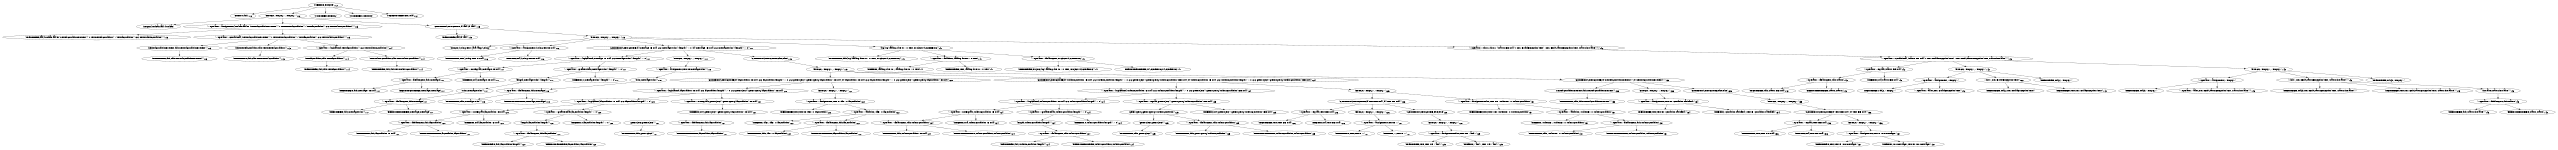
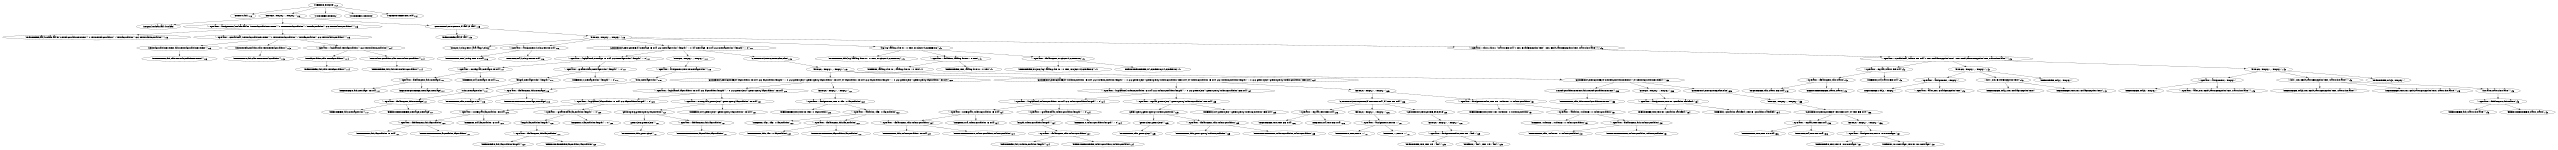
  digraph {
    n1 [label=<(METHOD,execute)<SUB>112</SUB>>]
    n2 [label=<(PARAM,this)<SUB>112</SUB>>]
    n3 [label=<(BLOCK,&lt;empty&gt;,&lt;empty&gt;)<SUB>112</SUB>>]
    n4 [label=<(MODIFIER,PUBLIC)>]
    n5 [label=<(MODIFIER,VIRTUAL)>]
    n6 [label=<(METHOD_RETURN,void)<SUB>112</SUB>>]
    n7 [label=<(LOCAL,boolean fail: boolean)>]
    n8 [label=<(&lt;operator&gt;.assignment,boolean fail = (nestedConditionPresent()) ? testNestedCondition() : (testIfCondition() &amp;&amp; testUnlessCondition()))<SUB>113</SUB>>]
    n9 [label=<(CONTROL_STRUCTURE,if (fail),if (fail))<SUB>115</SUB>>]
    n10 [label=<(IDENTIFIER,fail,boolean fail = (nestedConditionPresent()) ? testNestedCondition() : (testIfCondition() &amp;&amp; testUnlessCondition()))<SUB>113</SUB>>]
    n11 [label=<(&lt;operator&gt;.conditional,(nestedConditionPresent()) ? testNestedCondition() : (testIfCondition() &amp;&amp; testUnlessCondition()))<SUB>113</SUB>>]
    n12 [label=<(IDENTIFIER,fail,if (fail))<SUB>115</SUB>>]
    n13 [label=<(BLOCK,&lt;empty&gt;,&lt;empty&gt;)<SUB>115</SUB>>]
    n14 [label=<(nestedConditionPresent,this.nestedConditionPresent())<SUB>113</SUB>>]
    n15 [label=<(testNestedCondition,this.testNestedCondition())<SUB>113</SUB>>]
    n16 [label=<(&lt;operator&gt;.logicalAnd,testIfCondition() &amp;&amp; testUnlessCondition())<SUB>114</SUB>>]
    n17 [label=<(IDENTIFIER,this,this.nestedConditionPresent())<SUB>113</SUB>>]
    n18 [label=<(IDENTIFIER,this,this.testNestedCondition())<SUB>113</SUB>>]
    n19 [label=<(testIfCondition,this.testIfCondition())<SUB>114</SUB>>]
    n20 [label=<(testUnlessCondition,this.testUnlessCondition())<SUB>114</SUB>>]
    n21 [label=<(IDENTIFIER,this,this.testIfCondition())<SUB>114</SUB>>]
    n22 [label=<(IDENTIFIER,this,this.testUnlessCondition())<SUB>114</SUB>>]
    n23 [label=<(LOCAL,String text: java.lang.String)>]
    n24 [label=<(&lt;operator&gt;.assignment,String text = null)<SUB>116</SUB>>]
    n25 [label=<(CONTROL_STRUCTURE,if (message != null &amp;&amp; message.trim().length() &gt; 0),if (message != null &amp;&amp; message.trim().length() &gt; 0))<SUB>117</SUB>>]
    n26 [label=<(log,log(&quot;failing due to &quot; + text, Project.MSG_DEBUG))<SUB>141</SUB>>]
    n27 [label=<(&lt;operator&gt;.throw,throw ((status == null) ? new BuildException(text) : new ExitStatusException(text, status.intValue()));)<SUB>142</SUB>>]
    n28 [label=<(IDENTIFIER,text,String text = null)<SUB>116</SUB>>]
    n29 [label=<(LITERAL,null,String text = null)<SUB>116</SUB>>]
    n30 [label=<(&lt;operator&gt;.logicalAnd,message != null &amp;&amp; message.trim().length() &gt; 0)<SUB>117</SUB>>]
    n31 [label=<(BLOCK,&lt;empty&gt;,&lt;empty&gt;)<SUB>117</SUB>>]
    n32 [label=<(CONTROL_STRUCTURE,else,else)<SUB>119</SUB>>]
    n33 [label=<(IDENTIFIER,this,log(&quot;failing due to &quot; + text, Project.MSG_DEBUG))<SUB>141</SUB>>]
    n34 [label=<(&lt;operator&gt;.addition,&quot;failing due to &quot; + text)<SUB>141</SUB>>]
    n35 [label=<(&lt;operator&gt;.fieldAccess,Project.MSG_DEBUG)<SUB>141</SUB>>]
    n36 [label=<(&lt;operator&gt;.conditional,(status == null) ? new BuildException(text) : new ExitStatusException(text, status.intValue()))<SUB>142</SUB>>]
    n37 [label=<(&lt;operator&gt;.notEquals,message != null)<SUB>117</SUB>>]
    n38 [label=<(&lt;operator&gt;.greaterThan,message.trim().length() &gt; 0)<SUB>117</SUB>>]
    n39 [label=<(&lt;operator&gt;.assignment,text = message.trim())<SUB>118</SUB>>]
    n40 [label=<(BLOCK,&lt;empty&gt;,&lt;empty&gt;)<SUB>119</SUB>>]
    n41 [label=<(&lt;operator&gt;.fieldAccess,this.message)<SUB>117</SUB>>]
    n42 [label=<(LITERAL,null,message != null)<SUB>117</SUB>>]
    n43 [label=<(length,message.trim().length())<SUB>117</SUB>>]
    n44 [label=<(LITERAL,0,message.trim().length() &gt; 0)<SUB>117</SUB>>]
    n45 [label=<(IDENTIFIER,this,message != null)<SUB>117</SUB>>]
    n46 [label=<(FIELD_IDENTIFIER,message,message)<SUB>117</SUB>>]
    n47 [label=<(trim,message.trim())<SUB>117</SUB>>]
    n48 [label=<(&lt;operator&gt;.fieldAccess,this.message)<SUB>117</SUB>>]
    n49 [label=<(IDENTIFIER,this,message.trim())<SUB>117</SUB>>]
    n50 [label=<(FIELD_IDENTIFIER,message,message)<SUB>117</SUB>>]
    n51 [label=<(trim,message.trim())<SUB>118</SUB>>]
    n52 [label=<(&lt;operator&gt;.fieldAccess,this.message)<SUB>118</SUB>>]
    n53 [label=<(IDENTIFIER,this,message.trim())<SUB>118</SUB>>]
    n54 [label=<(FIELD_IDENTIFIER,message,message)<SUB>118</SUB>>]
    n55 [label=<(CONTROL_STRUCTURE,if (ifCondition != null &amp;&amp; ifCondition.length() &gt; 0 &amp;&amp; getProject().getProperty(ifCondition) != null),if (ifCondition != null &amp;&amp; ifCondition.length() &gt; 0 &amp;&amp; getProject().getProperty(ifCondition) != null))<SUB>120</SUB>>]
    n56 [label=<(CONTROL_STRUCTURE,if (unlessCondition != null &amp;&amp; unlessCondition.length() &gt; 0 &amp;&amp; getProject().getProperty(unlessCondition) == null),if (unlessCondition != null &amp;&amp; unlessCondition.length() &gt; 0 &amp;&amp; getProject().getProperty(unlessCondition) == null))<SUB>124</SUB>>]
    n57 [label=<(CONTROL_STRUCTURE,if (nestedConditionPresent()),if (nestedConditionPresent()))<SUB>133</SUB>>]
    n58 [label=<(&lt;operator&gt;.logicalAnd,ifCondition != null &amp;&amp; ifCondition.length() &gt; 0 &amp;&amp; getProject().getProperty(ifCondition) != null)<SUB>120</SUB>>]
    n59 [label=<(BLOCK,&lt;empty&gt;,&lt;empty&gt;)<SUB>121</SUB>>]
    n60 [label=<(&lt;operator&gt;.logicalAnd,unlessCondition != null &amp;&amp; unlessCondition.length() &gt; 0 &amp;&amp; getProject().getProperty(unlessCondition) == null)<SUB>124</SUB>>]
    n61 [label=<(BLOCK,&lt;empty&gt;,&lt;empty&gt;)<SUB>125</SUB>>]
    n62 [label=<(nestedConditionPresent,this.nestedConditionPresent())<SUB>133</SUB>>]
    n63 [label=<(BLOCK,&lt;empty&gt;,&lt;empty&gt;)<SUB>133</SUB>>]
    n64 [label=<(CONTROL_STRUCTURE,else,else)<SUB>135</SUB>>]
    n65 [label=<(&lt;operator&gt;.logicalAnd,ifCondition != null &amp;&amp; ifCondition.length() &gt; 0)<SUB>120</SUB>>]
    n66 [label=<(&lt;operator&gt;.notEquals,getProject().getProperty(ifCondition) != null)<SUB>121</SUB>>]
    n67 [label=<(&lt;operator&gt;.assignment,text = &quot;if=&quot; + ifCondition)<SUB>122</SUB>>]
    n68 [label=<(&lt;operator&gt;.notEquals,ifCondition != null)<SUB>120</SUB>>]
    n69 [label=<(&lt;operator&gt;.greaterThan,ifCondition.length() &gt; 0)<SUB>120</SUB>>]
+   n70 [label=<(getProperty,getProperty(ifCondition))<SUB>121</SUB>>]
    n71 [label=<(LITERAL,null,getProject().getProperty(ifCondition) != null)<SUB>121</SUB>>]
    n72 [label=<(&lt;operator&gt;.fieldAccess,this.ifCondition)<SUB>120</SUB>>]
    n73 [label=<(LITERAL,null,ifCondition != null)<SUB>120</SUB>>]
    n74 [label=<(length,ifCondition.length())<SUB>120</SUB>>]
    n75 [label=<(LITERAL,0,ifCondition.length() &gt; 0)<SUB>120</SUB>>]
    n76 [label=<(IDENTIFIER,this,ifCondition != null)<SUB>120</SUB>>]
    n77 [label=<(FIELD_IDENTIFIER,ifCondition,ifCondition)<SUB>120</SUB>>]
    n78 [label=<(&lt;operator&gt;.fieldAccess,this.ifCondition)<SUB>120</SUB>>]
    n79 [label=<(IDENTIFIER,this,ifCondition.length())<SUB>120</SUB>>]
    n80 [label=<(FIELD_IDENTIFIER,ifCondition,ifCondition)<SUB>120</SUB>>]
    n81 [label=<(getProject,getProject())<SUB>121</SUB>>]
    n82 [label=<(&lt;operator&gt;.fieldAccess,this.ifCondition)<SUB>121</SUB>>]
    n83 [label=<(IDENTIFIER,this,getProject())<SUB>121</SUB>>]
    n84 [label=<(FIELD_IDENTIFIER,ifCondition,ifCondition)<SUB>121</SUB>>]
    n85 [label=<(IDENTIFIER,text,text = &quot;if=&quot; + ifCondition)<SUB>122</SUB>>]
    n86 [label=<(&lt;operator&gt;.addition,&quot;if=&quot; + ifCondition)<SUB>122</SUB>>]
    n87 [label=<(LITERAL,&quot;if=&quot;,&quot;if=&quot; + ifCondition)<SUB>122</SUB>>]
    n88 [label=<(&lt;operator&gt;.fieldAccess,this.ifCondition)<SUB>122</SUB>>]
    n89 [label=<(IDENTIFIER,this,&quot;if=&quot; + ifCondition)<SUB>122</SUB>>]
    n90 [label=<(FIELD_IDENTIFIER,ifCondition,ifCondition)<SUB>122</SUB>>]
    n91 [label=<(&lt;operator&gt;.logicalAnd,unlessCondition != null &amp;&amp; unlessCondition.length() &gt; 0)<SUB>124</SUB>>]
    n92 [label=<(&lt;operator&gt;.equals,getProject().getProperty(unlessCondition) == null)<SUB>125</SUB>>]
    n93 [label=<(CONTROL_STRUCTURE,if (text == null),if (text == null))<SUB>126</SUB>>]
    n94 [label=<(&lt;operator&gt;.assignmentPlus,text += &quot;unless=&quot; + unlessCondition)<SUB>131</SUB>>]
    n95 [label=<(&lt;operator&gt;.notEquals,unlessCondition != null)<SUB>124</SUB>>]
    n96 [label=<(&lt;operator&gt;.greaterThan,unlessCondition.length() &gt; 0)<SUB>124</SUB>>]
    n97 [label=<(getProperty,getProperty(unlessCondition))<SUB>125</SUB>>]
    n98 [label=<(LITERAL,null,getProject().getProperty(unlessCondition) == null)<SUB>125</SUB>>]
    n99 [label=<(&lt;operator&gt;.fieldAccess,this.unlessCondition)<SUB>124</SUB>>]
    n100 [label=<(LITERAL,null,unlessCondition != null)<SUB>124</SUB>>]
    n101 [label=<(length,unlessCondition.length())<SUB>124</SUB>>]
    n102 [label=<(LITERAL,0,unlessCondition.length() &gt; 0)<SUB>124</SUB>>]
    n103 [label=<(IDENTIFIER,this,unlessCondition != null)<SUB>124</SUB>>]
    n104 [label=<(FIELD_IDENTIFIER,unlessCondition,unlessCondition)<SUB>124</SUB>>]
    n105 [label=<(&lt;operator&gt;.fieldAccess,this.unlessCondition)<SUB>124</SUB>>]
    n106 [label=<(IDENTIFIER,this,unlessCondition.length())<SUB>124</SUB>>]
    n107 [label=<(FIELD_IDENTIFIER,unlessCondition,unlessCondition)<SUB>124</SUB>>]
    n108 [label=<(getProject,getProject())<SUB>125</SUB>>]
    n109 [label=<(&lt;operator&gt;.fieldAccess,this.unlessCondition)<SUB>125</SUB>>]
    n110 [label=<(IDENTIFIER,this,getProject())<SUB>125</SUB>>]
    n111 [label=<(IDENTIFIER,this,getProperty(unlessCondition))<SUB>125</SUB>>]
    n112 [label=<(FIELD_IDENTIFIER,unlessCondition,unlessCondition)<SUB>125</SUB>>]
    n113 [label=<(&lt;operator&gt;.equals,text == null)<SUB>126</SUB>>]
    n114 [label=<(BLOCK,&lt;empty&gt;,&lt;empty&gt;)<SUB>126</SUB>>]
    n115 [label=<(CONTROL_STRUCTURE,else,else)<SUB>128</SUB>>]
    n116 [label=<(IDENTIFIER,text,text += &quot;unless=&quot; + unlessCondition)<SUB>131</SUB>>]
    n117 [label=<(&lt;operator&gt;.addition,&quot;unless=&quot; + unlessCondition)<SUB>131</SUB>>]
    n118 [label=<(IDENTIFIER,text,text == null)<SUB>126</SUB>>]
    n119 [label=<(LITERAL,null,text == null)<SUB>126</SUB>>]
    n120 [label=<(&lt;operator&gt;.assignment,text = &quot;&quot;)<SUB>127</SUB>>]
    n121 [label=<(BLOCK,&lt;empty&gt;,&lt;empty&gt;)<SUB>128</SUB>>]
    n122 [label=<(IDENTIFIER,text,text = &quot;&quot;)<SUB>127</SUB>>]
    n123 [label=<(LITERAL,&quot;&quot;,text = &quot;&quot;)<SUB>127</SUB>>]
    n124 [label=<(&lt;operator&gt;.assignmentPlus,text += &quot; and &quot;)<SUB>129</SUB>>]
    n125 [label=<(IDENTIFIER,text,text += &quot; and &quot;)<SUB>129</SUB>>]
    n126 [label=<(LITERAL,&quot; and &quot;,text += &quot; and &quot;)<SUB>129</SUB>>]
    n127 [label=<(LITERAL,&quot;unless=&quot;,&quot;unless=&quot; + unlessCondition)<SUB>131</SUB>>]
    n128 [label=<(&lt;operator&gt;.fieldAccess,this.unlessCondition)<SUB>131</SUB>>]
    n129 [label=<(IDENTIFIER,this,&quot;unless=&quot; + unlessCondition)<SUB>131</SUB>>]
    n130 [label=<(FIELD_IDENTIFIER,unlessCondition,unlessCondition)<SUB>131</SUB>>]
    n131 [label=<(IDENTIFIER,this,this.nestedConditionPresent())<SUB>133</SUB>>]
    n132 [label=<(&lt;operator&gt;.assignment,text = &quot;condition satisfied&quot;)<SUB>134</SUB>>]
    n133 [label=<(BLOCK,&lt;empty&gt;,&lt;empty&gt;)<SUB>135</SUB>>]
    n134 [label=<(IDENTIFIER,text,text = &quot;condition satisfied&quot;)<SUB>134</SUB>>]
    n135 [label=<(LITERAL,&quot;condition satisfied&quot;,text = &quot;condition satisfied&quot;)<SUB>134</SUB>>]
    n136 [label=<(CONTROL_STRUCTURE,if (text == null),if (text == null))<SUB>136</SUB>>]
    n137 [label=<(&lt;operator&gt;.equals,text == null)<SUB>136</SUB>>]
    n138 [label=<(BLOCK,&lt;empty&gt;,&lt;empty&gt;)<SUB>136</SUB>>]
    n139 [label=<(IDENTIFIER,text,text == null)<SUB>136</SUB>>]
    n140 [label=<(LITERAL,null,text == null)<SUB>136</SUB>>]
    n141 [label=<(&lt;operator&gt;.assignment,text = &quot;No message&quot;)<SUB>137</SUB>>]
    n142 [label=<(IDENTIFIER,text,text = &quot;No message&quot;)<SUB>137</SUB>>]
    n143 [label=<(LITERAL,&quot;No message&quot;,text = &quot;No message&quot;)<SUB>137</SUB>>]
    n144 [label=<(LITERAL,&quot;failing due to &quot;,&quot;failing due to &quot; + text)<SUB>141</SUB>>]
    n145 [label=<(IDENTIFIER,text,&quot;failing due to &quot; + text)<SUB>141</SUB>>]
    n146 [label=<(IDENTIFIER,Project,log(&quot;failing due to &quot; + text, Project.MSG_DEBUG))<SUB>141</SUB>>]
    n147 [label=<(FIELD_IDENTIFIER,MSG_DEBUG,MSG_DEBUG)<SUB>141</SUB>>]
    n148 [label=<(&lt;operator&gt;.equals,status == null)<SUB>142</SUB>>]
    n149 [label=<(BLOCK,&lt;empty&gt;,&lt;empty&gt;)<SUB>142</SUB>>]
    n150 [label=<(BLOCK,&lt;empty&gt;,&lt;empty&gt;)<SUB>143</SUB>>]
    n151 [label=<(&lt;operator&gt;.fieldAccess,this.status)<SUB>142</SUB>>]
    n152 [label=<(LITERAL,null,status == null)<SUB>142</SUB>>]
    n153 [label=<(&lt;operator&gt;.assignment,&lt;empty&gt;)>]
-   n154 [label=<(&lt;init&gt;,new BuildException(text))<SUB>122</SUB>>]
+   n154 [label=<(&lt;init&gt;,new BuildException(text))<SUB>142</SUB>>]
    n155 [label=<(IDENTIFIER,$obj2,&lt;empty&gt;)>]
    n156 [label=<(&lt;operator&gt;.assignment,&lt;empty&gt;)>]
    n157 [label=<(&lt;init&gt;,new ExitStatusException(text, status.intValue()))<SUB>143</SUB>>]
    n158 [label=<(IDENTIFIER,$obj3,&lt;empty&gt;)>]
    n159 [label=<(IDENTIFIER,this,status == null)<SUB>142</SUB>>]
    n160 [label=<(FIELD_IDENTIFIER,status,status)<SUB>142</SUB>>]
    n161 [label=<(IDENTIFIER,$obj2,&lt;empty&gt;)>]
    n162 [label=<(&lt;operator&gt;.alloc,new BuildException(text))<SUB>142</SUB>>]
    n163 [label=<(IDENTIFIER,$obj2,new BuildException(text))>]
    n164 [label=<(IDENTIFIER,text,new BuildException(text))<SUB>142</SUB>>]
    n165 [label=<(IDENTIFIER,$obj3,&lt;empty&gt;)>]
    n166 [label=<(&lt;operator&gt;.alloc,new ExitStatusException(text, status.intValue()))<SUB>143</SUB>>]
    n167 [label=<(IDENTIFIER,$obj3,new ExitStatusException(text, status.intValue()))>]
    n168 [label=<(IDENTIFIER,text,new ExitStatusException(text, status.intValue()))<SUB>143</SUB>>]
    n169 [label=<(intValue,status.intValue())<SUB>143</SUB>>]
    n170 [label=<(&lt;operator&gt;.fieldAccess,this.status)<SUB>143</SUB>>]
    n171 [label=<(IDENTIFIER,this,status.intValue())<SUB>143</SUB>>]
    n172 [label=<(FIELD_IDENTIFIER,status,status)<SUB>143</SUB>>]
    n1 -> n2
    n1 -> n3
    n1 -> n4
    n1 -> n5
    n1 -> n6
    n3 -> n7
    n3 -> n8
    n3 -> n9
    n8 -> n10
    n8 -> n11
    n9 -> n12
    n9 -> n13
    n11 -> n14
    n11 -> n15
    n11 -> n16
    n13 -> n23
    n13 -> n24
    n13 -> n25
    n13 -> n26
    n13 -> n27
    n14 -> n17
    n15 -> n18
    n16 -> n19
    n16 -> n20
    n19 -> n21
    n20 -> n22
    n24 -> n28
    n24 -> n29
    n25 -> n30
    n25 -> n31
    n25 -> n32
    n26 -> n33
    n26 -> n34
    n26 -> n35
    n27 -> n36
    n30 -> n37
    n30 -> n38
    n31 -> n39
    n32 -> n40
    n34 -> n144
    n34 -> n145
    n35 -> n146
    n35 -> n147
    n36 -> n148
    n36 -> n149
    n36 -> n150
    n37 -> n41
    n37 -> n42
    n38 -> n43
    n38 -> n44
    n39 -> n51
    n40 -> n55
    n40 -> n56
    n40 -> n57
    n41 -> n45
    n41 -> n46
    n43 -> n47
    n47 -> n48
    n48 -> n49
    n48 -> n50
    n51 -> n52
    n52 -> n53
    n52 -> n54
    n55 -> n58
    n55 -> n59
    n56 -> n60
    n56 -> n61
    n57 -> n62
    n57 -> n63
    n57 -> n64
    n58 -> n65
    n58 -> n66
    n59 -> n67
    n60 -> n91
    n60 -> n92
    n61 -> n93
    n61 -> n94
    n62 -> n131
    n63 -> n132
    n64 -> n133
    n65 -> n68
    n65 -> n69
+   n66 -> n70
    n66 -> n71
    n67 -> n85
    n67 -> n86
    n68 -> n72
    n68 -> n73
    n69 -> n74
    n69 -> n75
+   n70 -> n81
+   n70 -> n82
    n72 -> n76
    n72 -> n77
    n74 -> n78
    n78 -> n79
    n78 -> n80
    n81 -> n83
    n82 -> n84
    n86 -> n87
    n86 -> n88
    n88 -> n89
    n88 -> n90
    n91 -> n95
    n91 -> n96
    n92 -> n97
    n92 -> n98
    n93 -> n113
    n93 -> n114
    n93 -> n115
    n94 -> n116
    n94 -> n117
    n95 -> n99
    n95 -> n100
    n96 -> n101
    n96 -> n102
    n97 -> n108
    n97 -> n109
    n99 -> n103
    n99 -> n104
    n101 -> n105
    n105 -> n106
    n105 -> n107
    n108 -> n110
    n109 -> n111
    n109 -> n112
    n113 -> n118
    n113 -> n119
    n114 -> n120
    n115 -> n121
    n117 -> n127
    n117 -> n128
    n120 -> n122
    n120 -> n123
    n121 -> n124
    n124 -> n125
    n124 -> n126
    n128 -> n129
    n128 -> n130
    n132 -> n134
    n132 -> n135
    n133 -> n136
    n136 -> n137
    n136 -> n138
    n137 -> n139
    n137 -> n140
    n138 -> n141
    n141 -> n142
    n141 -> n143
    n148 -> n151
    n148 -> n152
    n149 -> n153
    n149 -> n154
    n149 -> n155
    n150 -> n156
    n150 -> n157
    n150 -> n158
    n151 -> n159
    n151 -> n160
    n153 -> n161
    n153 -> n162
    n154 -> n163
    n154 -> n164
    n156 -> n165
    n156 -> n166
    n157 -> n167
    n157 -> n168
    n157 -> n169
    n169 -> n170
    n170 -> n171
    n170 -> n172
  }
